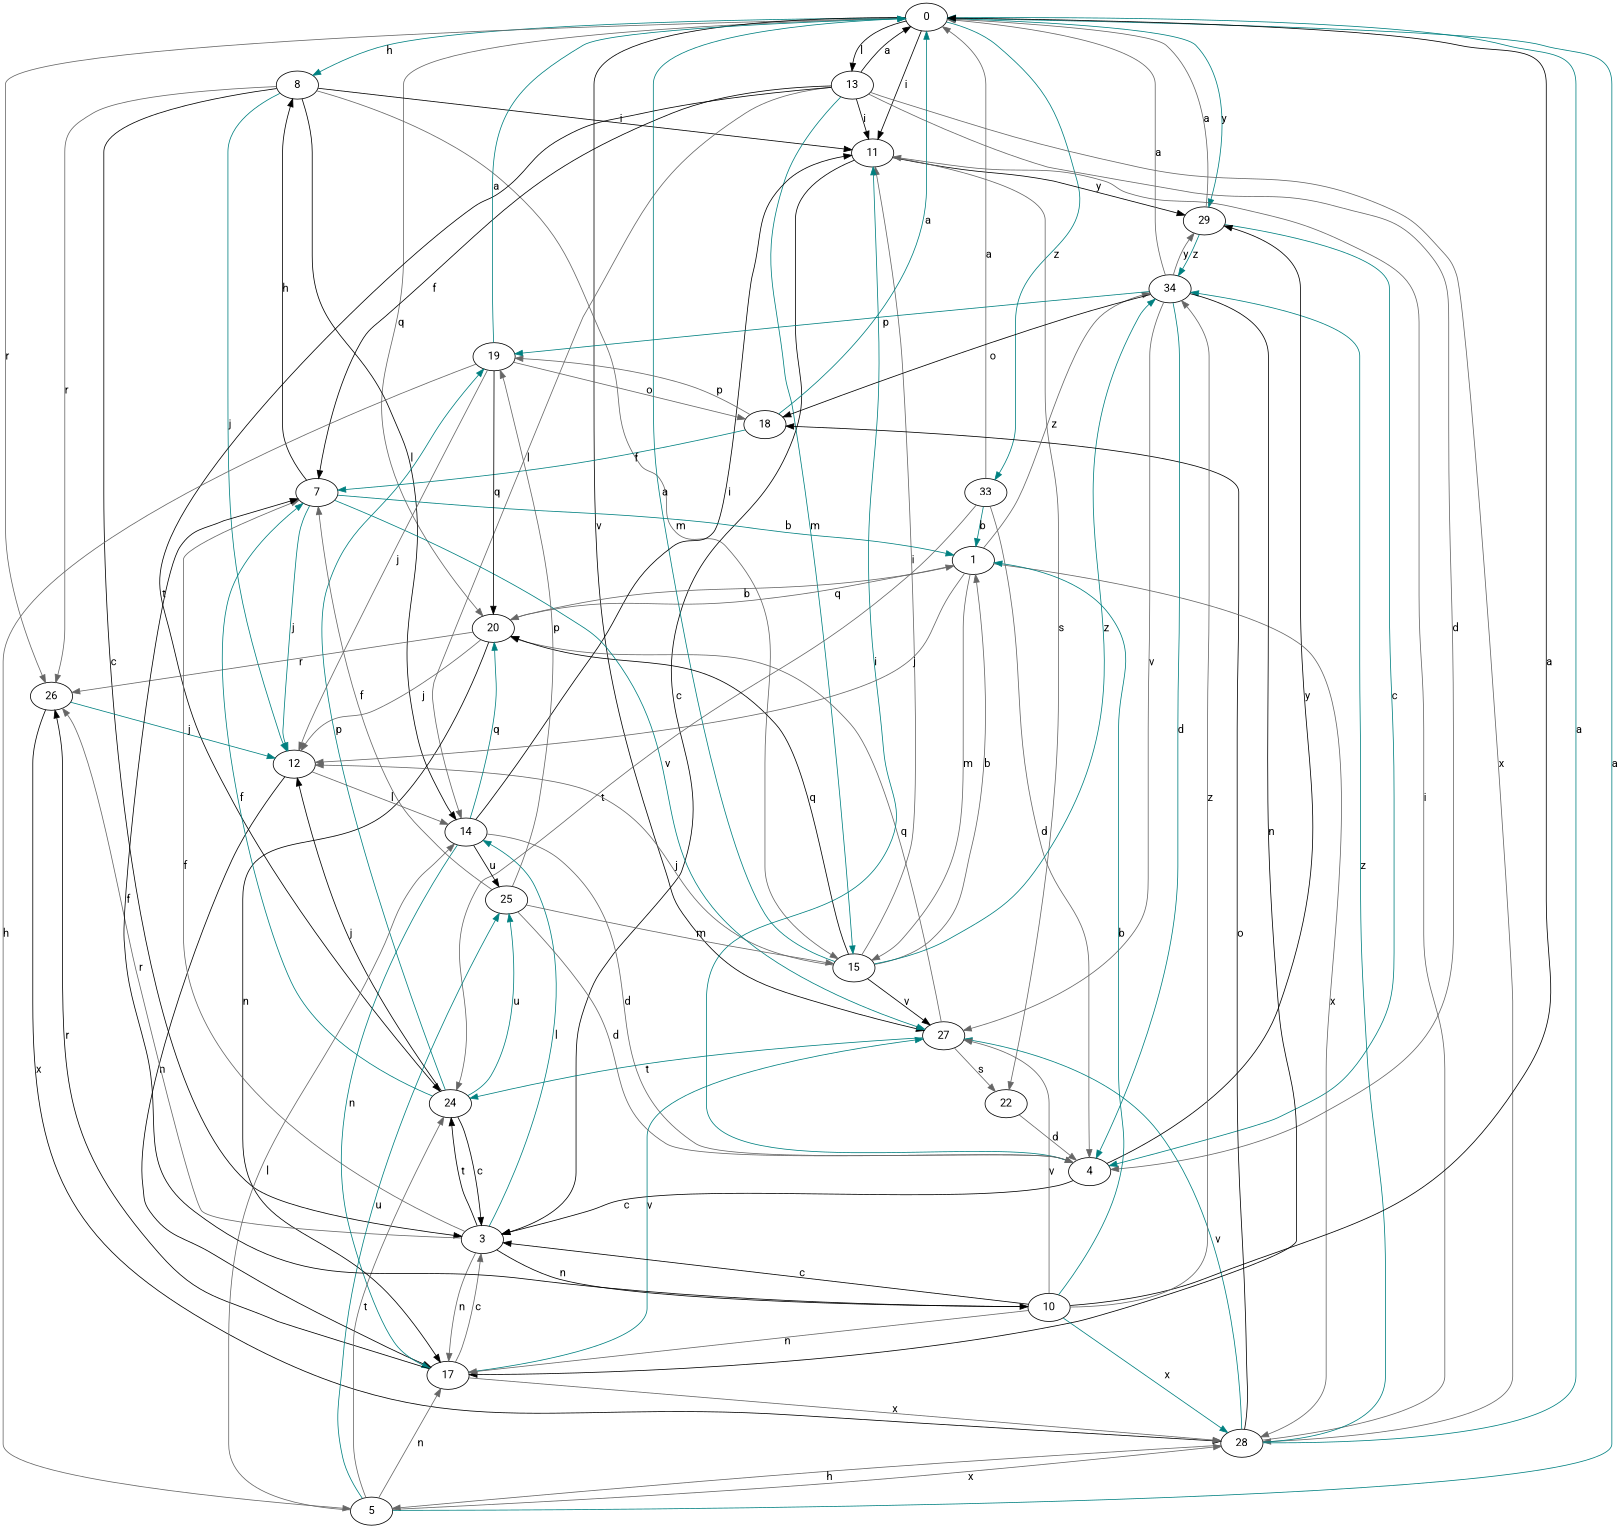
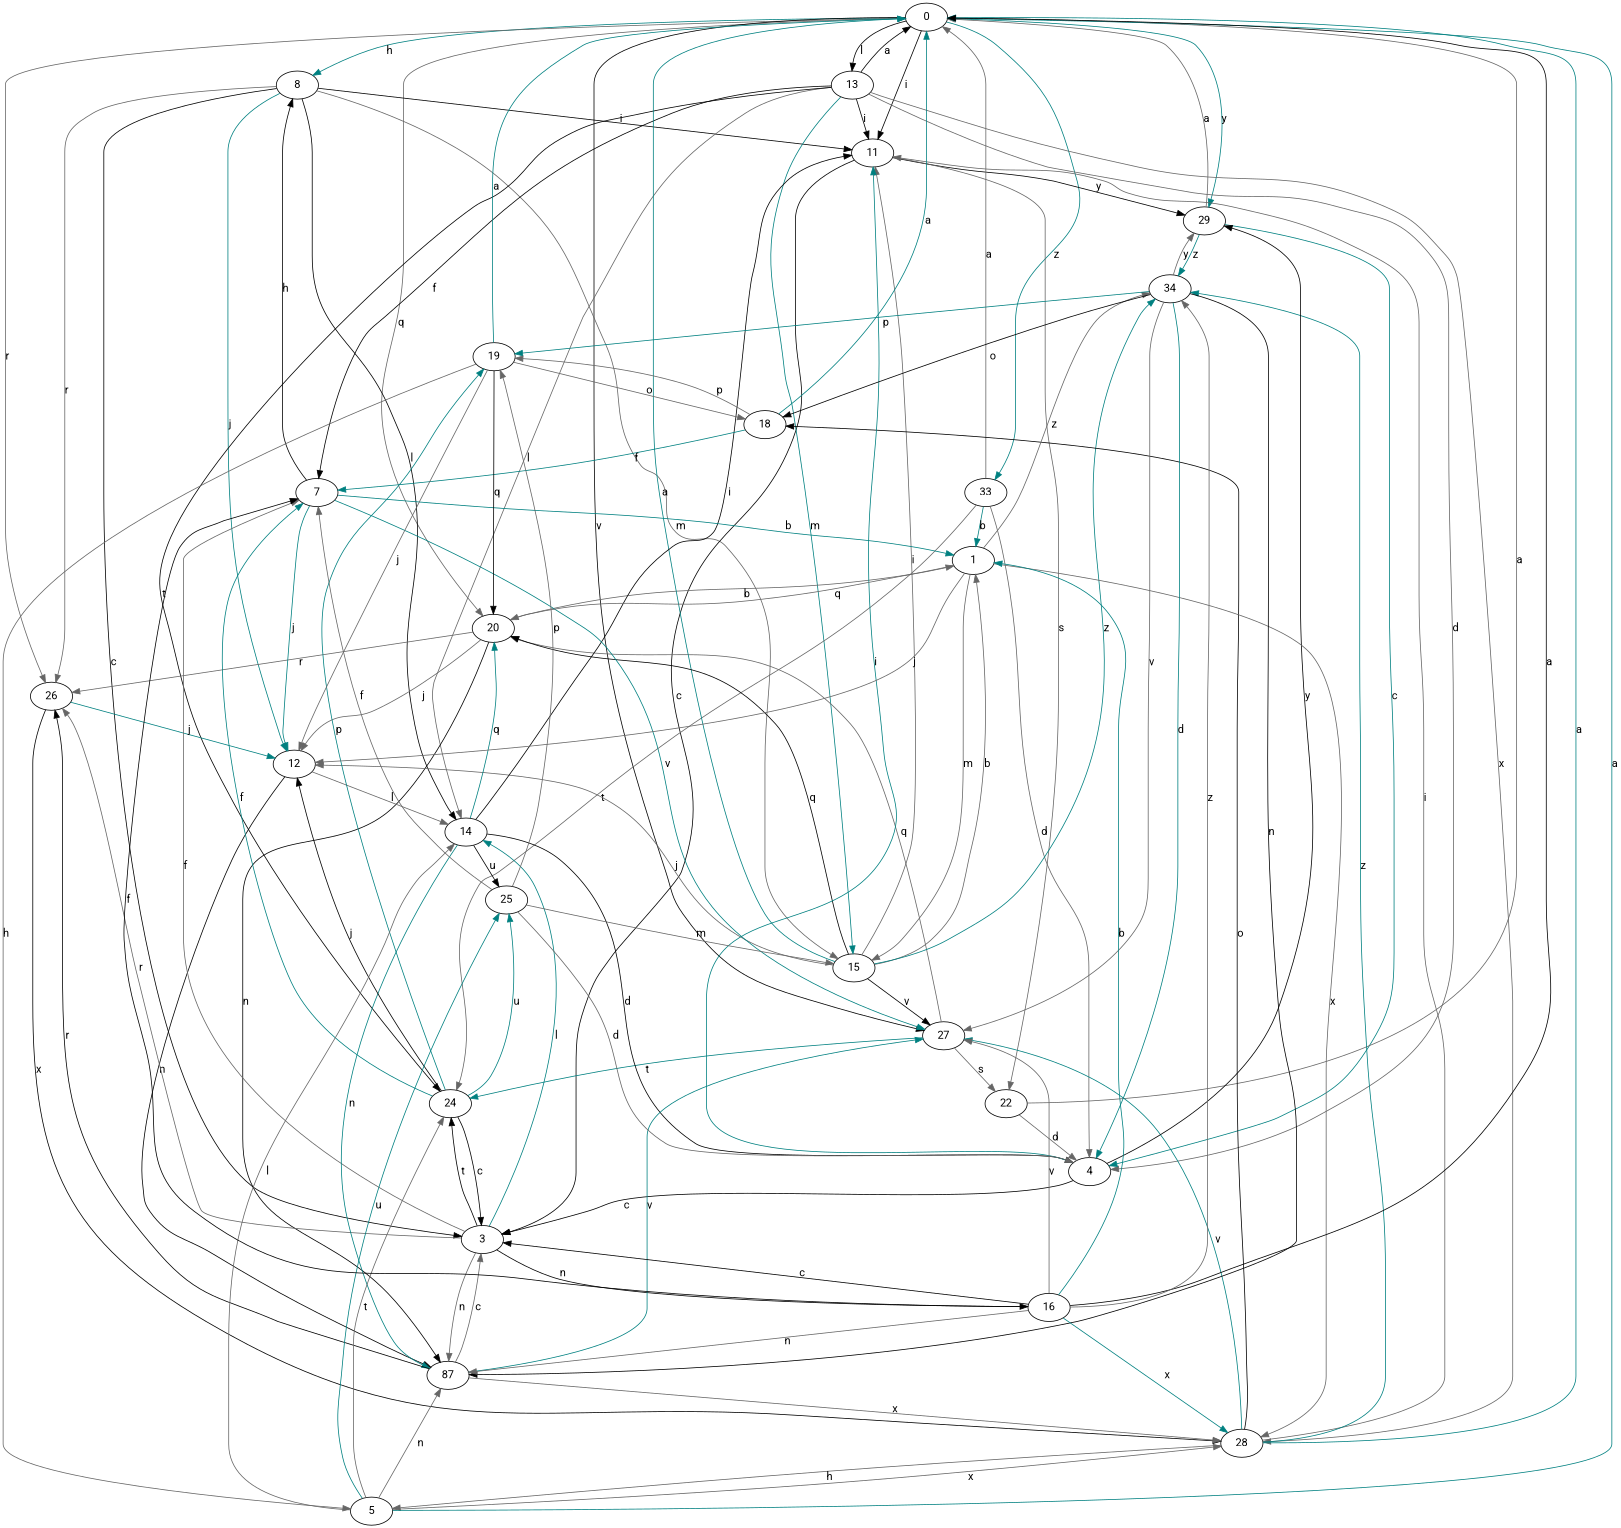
  strict digraph {
    fontname=Roboto
    node [fontname=Roboto]
    edge [color=gray40 fontname=Roboto]
    0
    8
    11
    13
    20
    n6 [label=26]
    27
    29
    33
    12
    15
    3
    14
    22
    28
    7
    24
    4
    1
-   17
+   17 [label=87]
    34
    n22 [label=5]
    18
    19
-   16 [label=10]
+   16
    25
    0 -> 8 [color=teal label=h]
    0 -> 11 [color=black label=i]
    0 -> 13 [color=black label=l]
    0 -> 20 [label=q]
    0 -> n6 [label=r]
    0 -> 27 [color=black label=v]
    0 -> 29 [color=teal label=y]
    0 -> 33 [color=teal label=z]
    8 -> 11 [color=black label=i]
    8 -> n6 [label=r]
    8 -> 12 [color=teal label=j]
    8 -> 15 [label=m]
    8 -> 3 [color=black label=c]
    8 -> 14 [color=black label=l]
    11 -> 29 [color=black label=y]
    11 -> 3 [color=black label=c]
    11 -> 22 [label=s]
    13 -> 0 [color=black label=a]
    13 -> 11 [color=black label=i]
    13 -> 15 [color=teal label=m]
    13 -> 14 [label=l]
    13 -> 28 [label=x]
    13 -> 7 [color=black label=f]
    13 -> 24 [color=black label=t]
    13 -> 4 [label=d]
    20 -> n6 [label=r]
    20 -> 12 [label=j]
    20 -> 1 [label=b]
    20 -> 17 [color=black label=n]
    n6 -> 12 [color=teal label=j]
    n6 -> 28 [color=black label=x]
    27 -> 20 [label=q]
    27 -> 22 [label=s]
    27 -> 24 [color=teal label=t]
    29 -> 0 [label=a]
    29 -> 4 [color=teal label=c]
    29 -> 34 [color=teal label=z]
    33 -> 0 [label=a]
    33 -> 24 [label=t]
    33 -> 4 [label=d]
    33 -> 1 [color=teal label=b]
    12 -> 14 [label=l]
    12 -> 17 [color=black label=n]
    15 -> 0 [color=teal label=a]
    15 -> 11 [label=i]
    15 -> 20 [color=black label=q]
    15 -> 27 [color=black label=v]
    15 -> 12 [label=j]
    15 -> 1 [label=b]
    15 -> 34 [color=teal label=z]
    3 -> n6 [label=r]
    3 -> 14 [color=teal label=l]
    3 -> 7 [label=f]
    3 -> 24 [color=black label=t]
    3 -> 17 [label=n]
    3 -> 16 [color=black label=n]
    14 -> 11 [color=black label=i]
    14 -> 20 [color=teal label=q]
-   14 -> 4 [label=d]
+   14 -> 4 [color=black label=d]
    14 -> 17 [color=teal label=n]
    14 -> 25 [color=black label=u]
    22 -> 4 [label=d]
    28 -> 0 [color=teal label=a]
    28 -> 11 [label=i]
    28 -> 27 [color=teal label=v]
    28 -> 34 [color=teal label=z]
    28 -> n22 [label=h]
    28 -> 18 [color=black label=o]
    7 -> 8 [color=black label=h]
    7 -> 27 [color=teal label=v]
    7 -> 12 [color=teal label=j]
    7 -> 1 [color=teal label=b]
    24 -> 12 [color=black label=j]
    24 -> 3 [color=black label=c]
    24 -> 7 [color=teal label=f]
    24 -> 19 [color=teal label=p]
    24 -> 25 [color=teal label=u]
    4 -> 11 [color=teal label=i]
    4 -> 29 [color=black label=y]
    4 -> 3 [color=black label=c]
    1 -> 20 [label=q]
    1 -> 12 [label=j]
    1 -> 15 [label=m]
    1 -> 28 [label=x]
    1 -> 34 [label=z]
    17 -> n6 [color=black label=r]
    17 -> 27 [color=teal label=v]
    17 -> 3 [label=c]
    17 -> 28 [label=x]
-   34 -> 0 [label=a]
+   22 -> 0 [label=a]
    34 -> 27 [label=v]
    34 -> 29 [label=y]
    34 -> 4 [color=teal label=d]
    34 -> 17 [color=black label=n]
    34 -> 18 [color=black label=o]
    34 -> 19 [color=teal label=p]
    n22 -> 0 [color=teal label=a]
    n22 -> 14 [label=l]
    n22 -> 28 [label=x]
    n22 -> 24 [label=t]
    n22 -> 17 [label=n]
    n22 -> 25 [color=teal label=u]
    18 -> 0 [color=teal label=a]
    18 -> 7 [color=teal label=f]
    18 -> 19 [label=p]
    19 -> 0 [color=teal label=a]
    19 -> 20 [color=black label=q]
    19 -> 12 [label=j]
    19 -> n22 [label=h]
    19 -> 18 [label=o]
    16 -> 0 [color=black label=a]
    16 -> 27 [label=v]
    16 -> 3 [color=black label=c]
    16 -> 28 [color=teal label=x]
    16 -> 7 [color=black label=f]
    16 -> 1 [color=teal label=b]
    16 -> 17 [label=n]
    16 -> 34 [label=z]
    25 -> 15 [label=m]
    25 -> 7 [label=f]
    25 -> 4 [label=d]
    25 -> 19 [label=p]
  }
